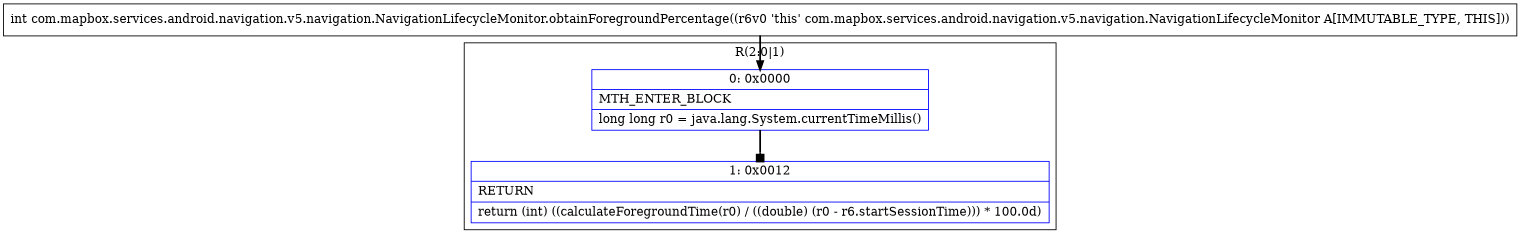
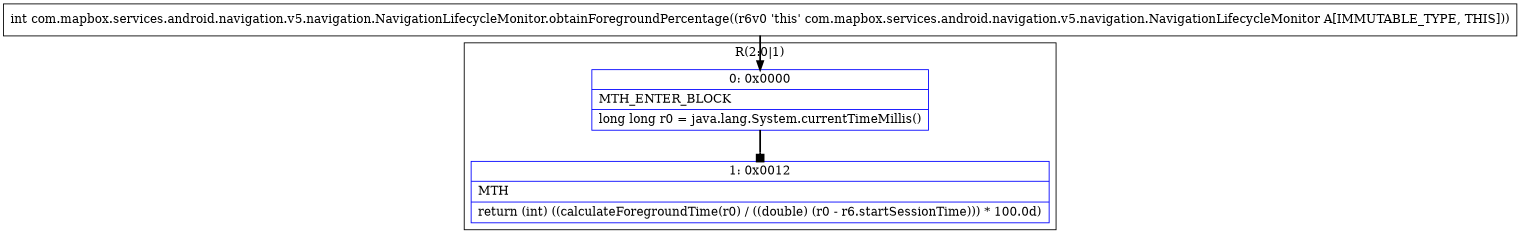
  digraph {
    node [color=blue shape=record]
    edge [style=bold]
    n1 [label="{0\:\ 0x0000|MTH_ENTER_BLOCK\l|long long r0 = java.lang.System.currentTimeMillis()\l}"]
-   n2 [label="{1\:\ 0x0012|RETURN\l|return (int) ((calculateForegroundTime(r0) \/ ((double) (r0 \- r6.startSessionTime))) * 100.0d)\l}"]
+   n2 [label="{1\:\ 0x0012|MTH\l|return (int) ((calculateForegroundTime(r0) \/ ((double) (r0 \- r6.startSessionTime))) * 100.0d)\l}"]
    n3 [label="{int com.mapbox.services.android.navigation.v5.navigation.NavigationLifecycleMonitor.obtainForegroundPercentage((r6v0 'this' com.mapbox.services.android.navigation.v5.navigation.NavigationLifecycleMonitor A[IMMUTABLE_TYPE, THIS])) }" color=black]
    subgraph cluster_1 {
      label="R(2:0|1)"
      n1
      n2
    }
    n1 -> n2 [arrowhead=box]
    n3 -> n1 [arrowhead=normal]
  }
